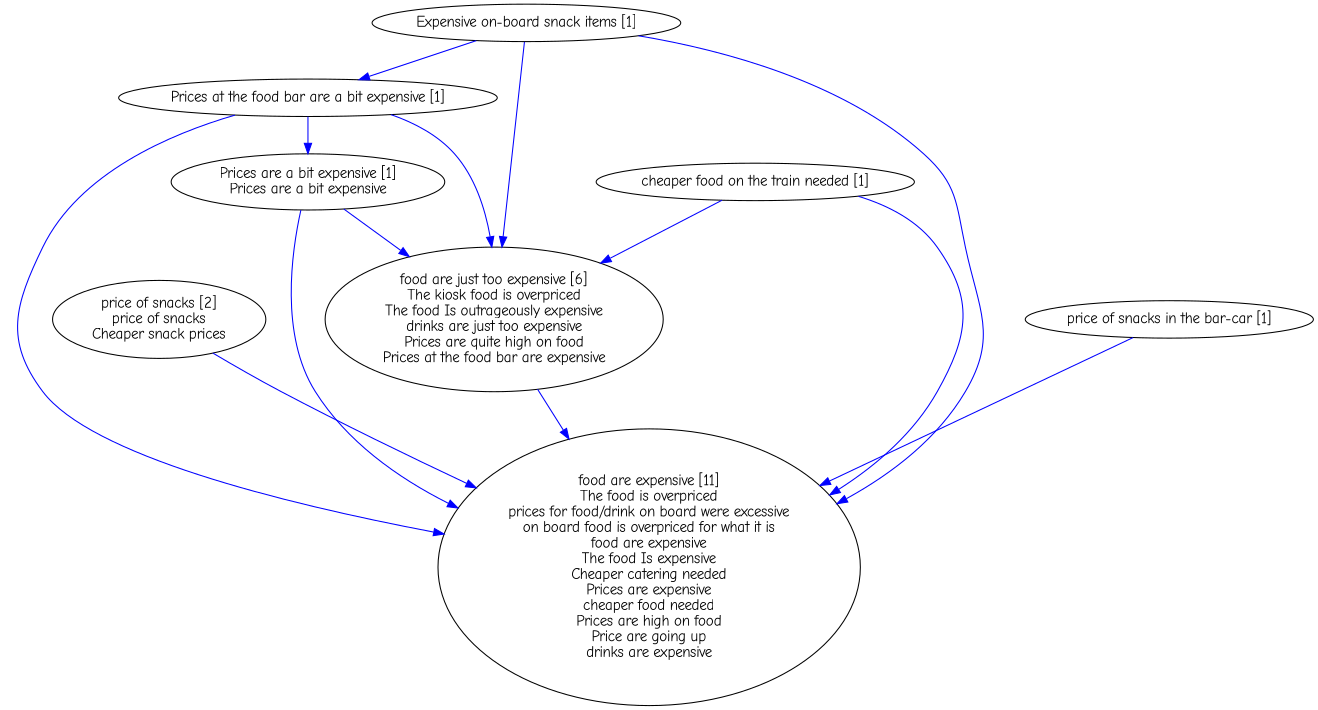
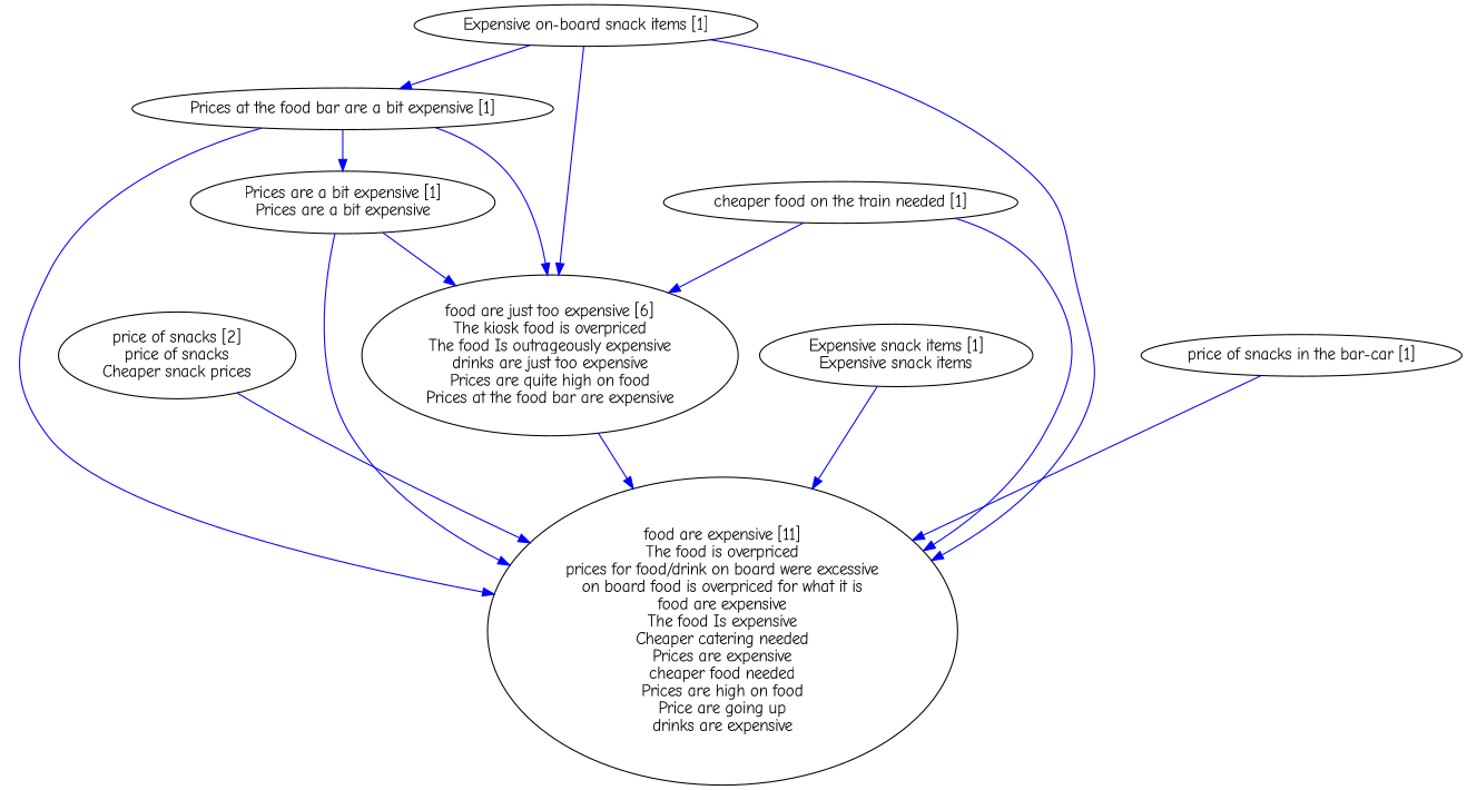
  digraph {
    fontname="Comic Neue"
    node [fontname="Comic Neue"]
    edge [color=blue fontname="Comic Neue"]
    "food are just too expensive [6]\nThe kiosk food is overpriced\nThe food Is outrageously expensive\ndrinks are just too expensive\nPrices are quite high on food\nPrices at the food bar are expensive"
    "food are expensive [11]\nThe food is overpriced\nprices for food/drink on board were excessive\non board food is overpriced for what it is\nfood are expensive\nThe food Is expensive\nCheaper catering needed\nPrices are expensive\ncheaper food needed\nPrices are high on food\nPrice are going up\ndrinks are expensive"
    "price of snacks [2]\nprice of snacks\nCheaper snack prices"
    "Expensive on-board snack items [1]"
    "Prices at the food bar are a bit expensive [1]"
+   "Expensive snack items [1]\nExpensive snack items"
    "Prices are a bit expensive [1]\nPrices are a bit expensive"
    "cheaper food on the train needed [1]"
    "price of snacks in the bar-car [1]"
    "food are just too expensive [6]\nThe kiosk food is overpriced\nThe food Is outrageously expensive\ndrinks are just too expensive\nPrices are quite high on food\nPrices at the food bar are expensive" -> "food are expensive [11]\nThe food is overpriced\nprices for food/drink on board were excessive\non board food is overpriced for what it is\nfood are expensive\nThe food Is expensive\nCheaper catering needed\nPrices are expensive\ncheaper food needed\nPrices are high on food\nPrice are going up\ndrinks are expensive"
    "price of snacks [2]\nprice of snacks\nCheaper snack prices" -> "food are expensive [11]\nThe food is overpriced\nprices for food/drink on board were excessive\non board food is overpriced for what it is\nfood are expensive\nThe food Is expensive\nCheaper catering needed\nPrices are expensive\ncheaper food needed\nPrices are high on food\nPrice are going up\ndrinks are expensive"
    "Expensive on-board snack items [1]" -> "food are just too expensive [6]\nThe kiosk food is overpriced\nThe food Is outrageously expensive\ndrinks are just too expensive\nPrices are quite high on food\nPrices at the food bar are expensive"
    "Expensive on-board snack items [1]" -> "food are expensive [11]\nThe food is overpriced\nprices for food/drink on board were excessive\non board food is overpriced for what it is\nfood are expensive\nThe food Is expensive\nCheaper catering needed\nPrices are expensive\ncheaper food needed\nPrices are high on food\nPrice are going up\ndrinks are expensive"
    "Expensive on-board snack items [1]" -> "Prices at the food bar are a bit expensive [1]"
    "Prices at the food bar are a bit expensive [1]" -> "food are just too expensive [6]\nThe kiosk food is overpriced\nThe food Is outrageously expensive\ndrinks are just too expensive\nPrices are quite high on food\nPrices at the food bar are expensive"
    "Prices at the food bar are a bit expensive [1]" -> "food are expensive [11]\nThe food is overpriced\nprices for food/drink on board were excessive\non board food is overpriced for what it is\nfood are expensive\nThe food Is expensive\nCheaper catering needed\nPrices are expensive\ncheaper food needed\nPrices are high on food\nPrice are going up\ndrinks are expensive"
    "Prices at the food bar are a bit expensive [1]" -> "Prices are a bit expensive [1]\nPrices are a bit expensive"
+   "Expensive snack items [1]\nExpensive snack items" -> "food are expensive [11]\nThe food is overpriced\nprices for food/drink on board were excessive\non board food is overpriced for what it is\nfood are expensive\nThe food Is expensive\nCheaper catering needed\nPrices are expensive\ncheaper food needed\nPrices are high on food\nPrice are going up\ndrinks are expensive"
    "Prices are a bit expensive [1]\nPrices are a bit expensive" -> "food are just too expensive [6]\nThe kiosk food is overpriced\nThe food Is outrageously expensive\ndrinks are just too expensive\nPrices are quite high on food\nPrices at the food bar are expensive"
    "Prices are a bit expensive [1]\nPrices are a bit expensive" -> "food are expensive [11]\nThe food is overpriced\nprices for food/drink on board were excessive\non board food is overpriced for what it is\nfood are expensive\nThe food Is expensive\nCheaper catering needed\nPrices are expensive\ncheaper food needed\nPrices are high on food\nPrice are going up\ndrinks are expensive"
    "cheaper food on the train needed [1]" -> "food are just too expensive [6]\nThe kiosk food is overpriced\nThe food Is outrageously expensive\ndrinks are just too expensive\nPrices are quite high on food\nPrices at the food bar are expensive"
    "cheaper food on the train needed [1]" -> "food are expensive [11]\nThe food is overpriced\nprices for food/drink on board were excessive\non board food is overpriced for what it is\nfood are expensive\nThe food Is expensive\nCheaper catering needed\nPrices are expensive\ncheaper food needed\nPrices are high on food\nPrice are going up\ndrinks are expensive"
    "price of snacks in the bar-car [1]" -> "food are expensive [11]\nThe food is overpriced\nprices for food/drink on board were excessive\non board food is overpriced for what it is\nfood are expensive\nThe food Is expensive\nCheaper catering needed\nPrices are expensive\ncheaper food needed\nPrices are high on food\nPrice are going up\ndrinks are expensive"
  }
